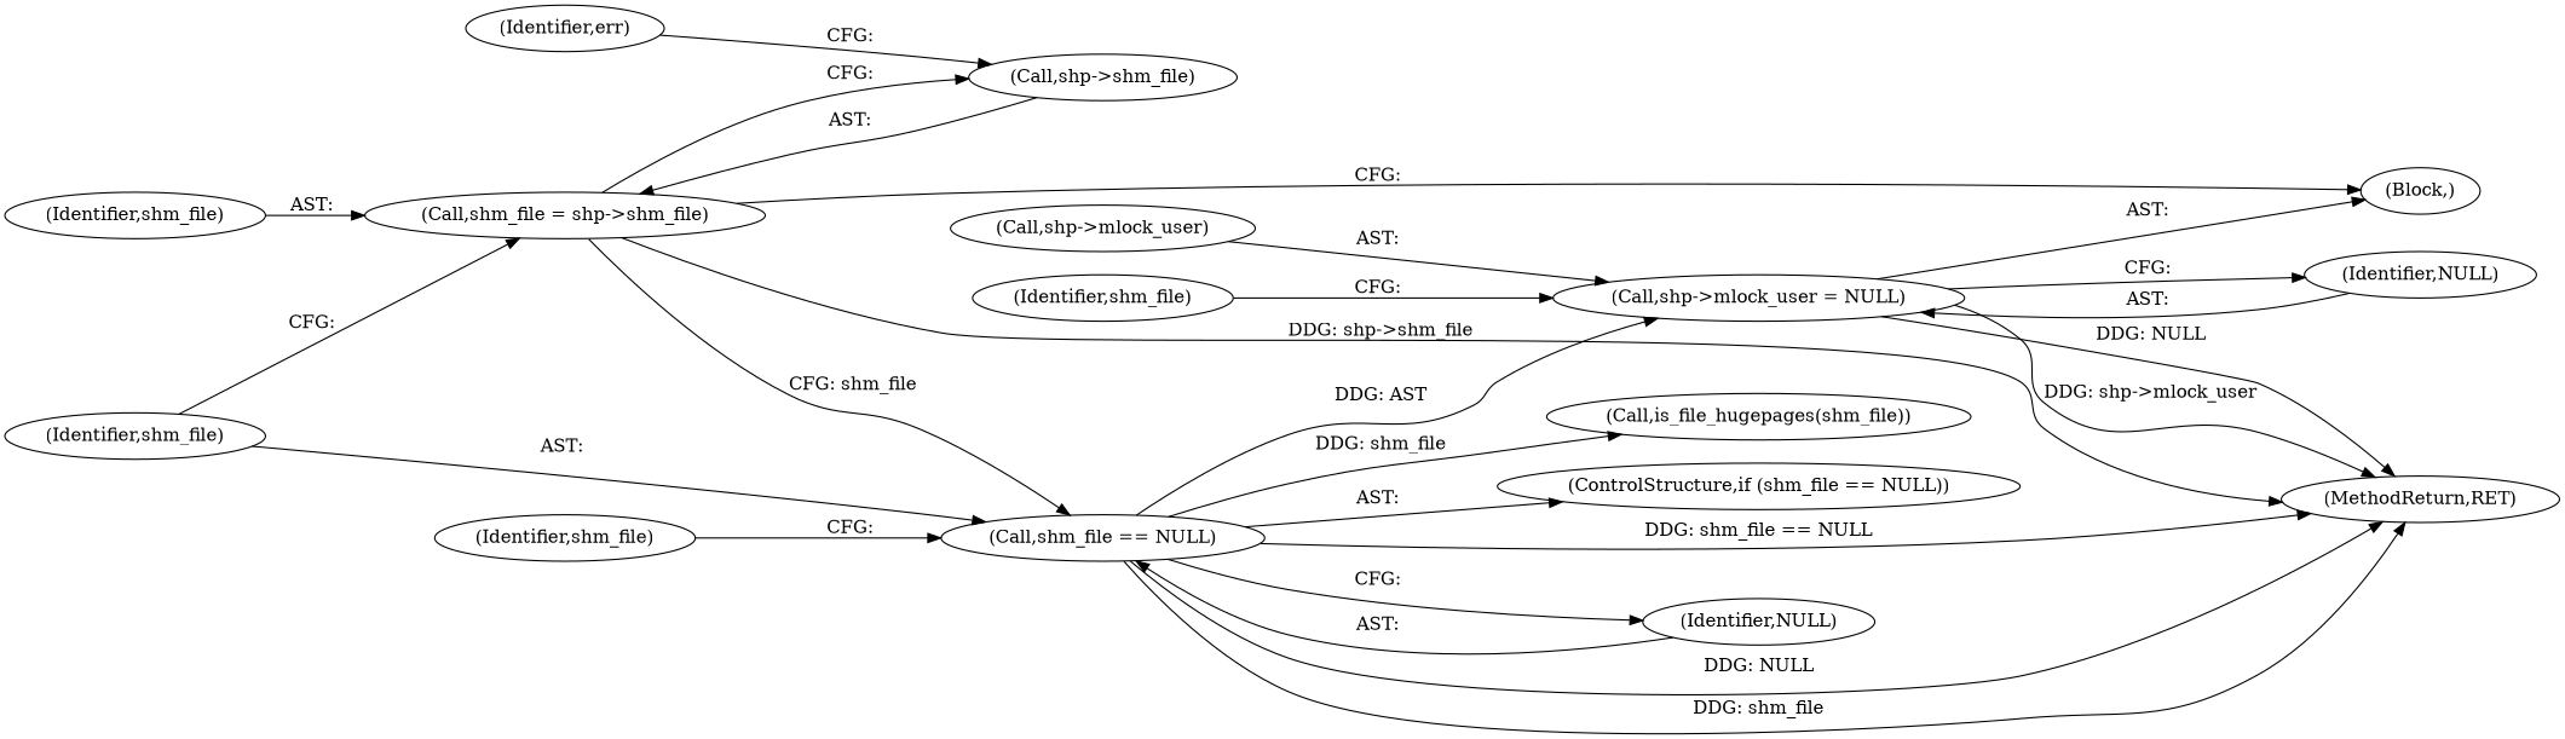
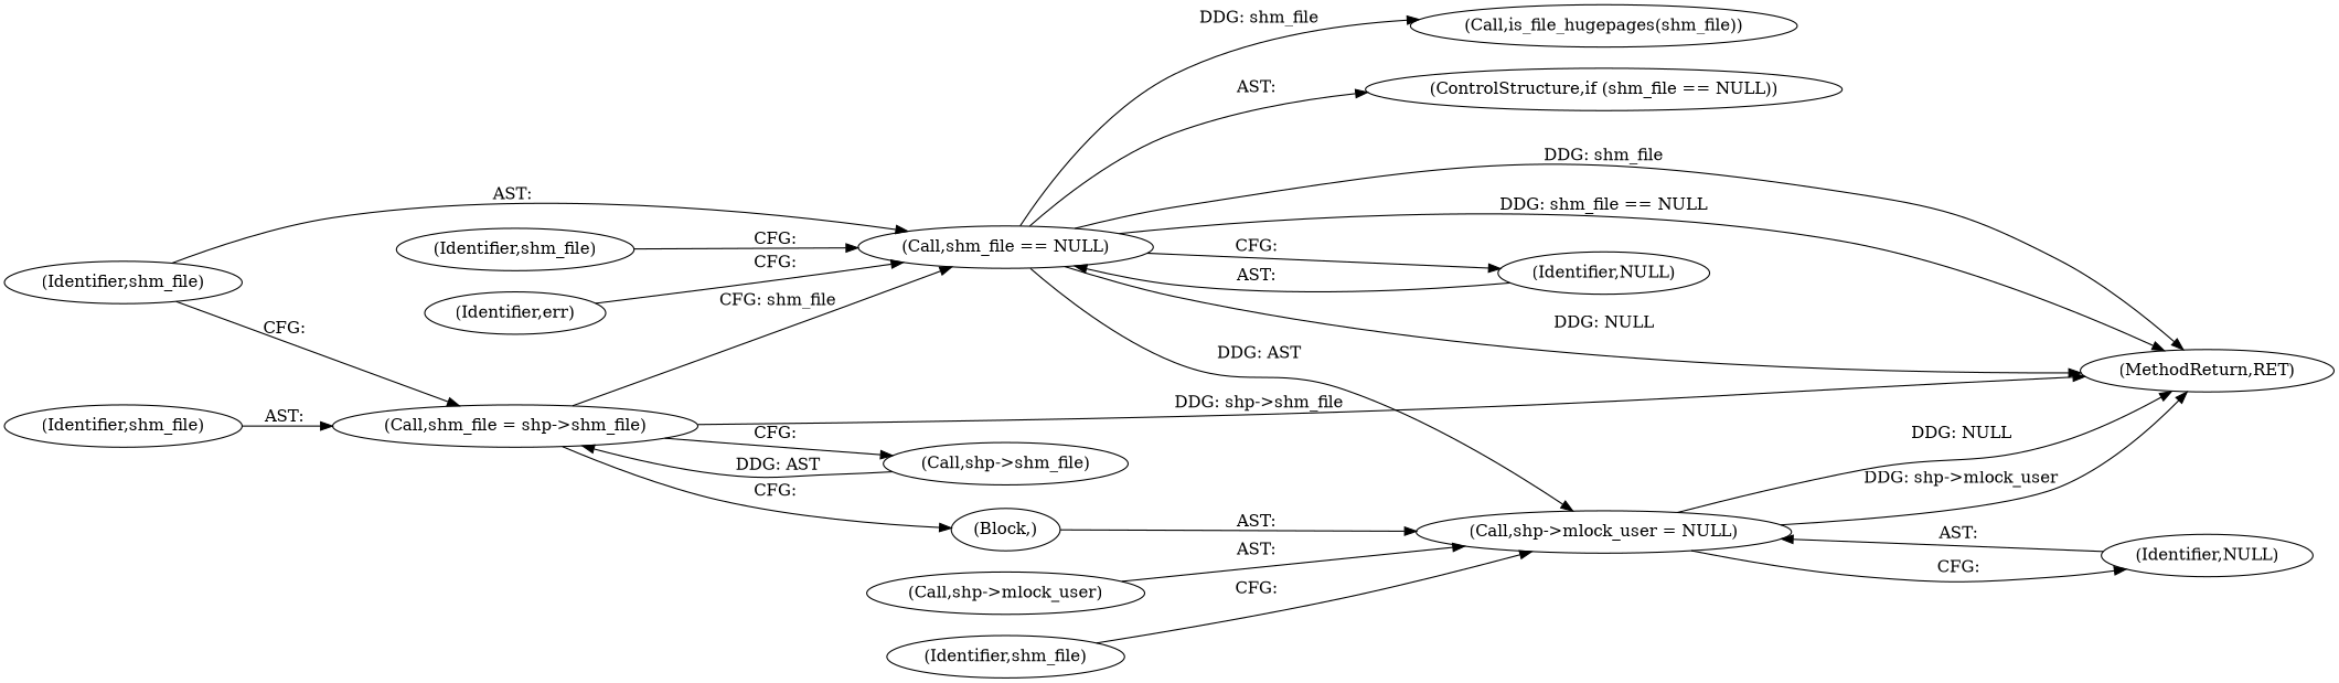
  digraph {
    rankdir=LR
    n1 [label="(Call,shp->mlock_user = NULL)"]
    n2 [label="(Block,)"]
    n3 [label="(MethodReturn,RET)"]
    n4 [label="(Identifier,NULL)"]
    n5 [label="(Call,shm_file == NULL)"]
    n6 [label="(Identifier,NULL)"]
    n7 [label="(Call,is_file_hugepages(shm_file))"]
    n8 [label="(ControlStructure,if (shm_file == NULL))"]
    n9 [label="(Call,shm_file = shp->shm_file)"]
    n10 [label="(Call,shp->shm_file)"]
    n11 [label="(Identifier,shm_file)"]
    n12 [label="(Identifier,err)"]
    n13 [label="(Identifier,shm_file)"]
    n14 [label="(Identifier,shm_file)"]
    n15 [label="(Call,shp->mlock_user)"]
    n16 [label="(Identifier,shm_file)"]
-   n1 -> n2 [label="AST: "]
+   n2 -> n1 [label="AST: "]
    n1 -> n3 [label="DDG: shp->mlock_user"]
    n1 -> n3 [label="DDG: NULL"]
    n1 -> n4 [label="CFG: "]
    n4 -> n1 [label="AST: "]
    n5 -> n1 [label="DDG: AST"]
    n5 -> n3 [label="DDG: shm_file == NULL"]
    n5 -> n3 [label="DDG: NULL"]
    n5 -> n3 [label="DDG: shm_file"]
    n5 -> n6 [label="CFG: "]
    n5 -> n7 [label="DDG: shm_file"]
    n5 -> n8 [label="AST: "]
    n6 -> n5 [label="AST: "]
    n9 -> n2 [label="CFG: "]
    n9 -> n3 [label="DDG: shp->shm_file"]
    n9 -> n5 [label="CFG: shm_file"]
    n9 -> n10 [label="CFG: "]
-   n10 -> n9 [label="AST: "]
+   n10 -> n9 [label="DDG: AST"]
    n11 -> n5 [label="CFG: "]
-   n12 -> n10 [label="CFG: "]
+   n12 -> n5 [label="CFG: "]
    n13 -> n5 [label="AST: "]
    n13 -> n9 [label="CFG: "]
    n14 -> n9 [label="AST: "]
    n15 -> n1 [label="AST: "]
    n16 -> n1 [label="CFG: "]
  }
